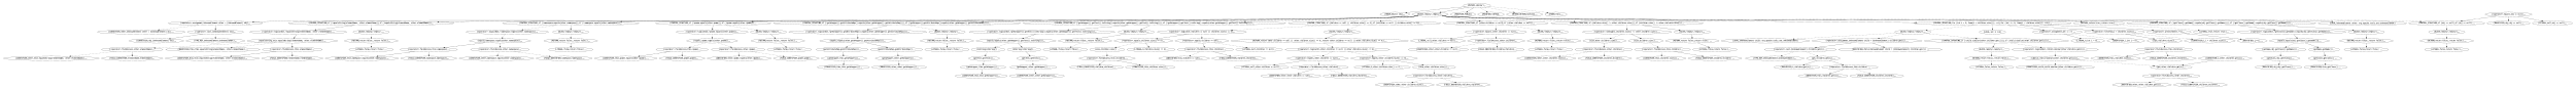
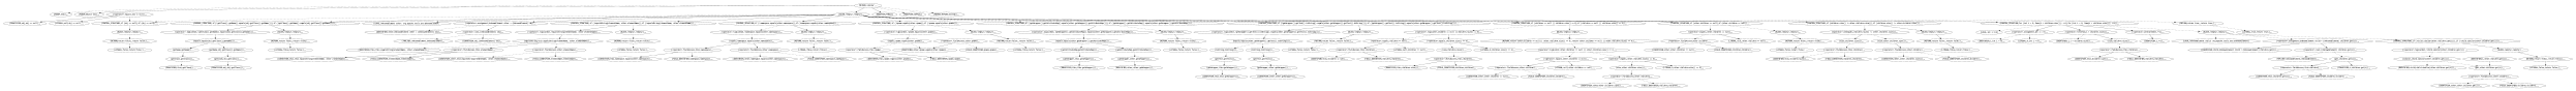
  digraph {
    fontname="Liberation Mono"
    node [fontname="Liberation Mono"]
    edge [fontname="Liberation Mono" style=solid]
    n1 [label=<(METHOD,similar)<SUB>597</SUB>>]
    n2 [label=<(PARAM,this)<SUB>597</SUB>>]
    n3 [label=<(PARAM,Object obj)<SUB>597</SUB>>]
    n4 [label=<(BLOCK,&lt;empty&gt;,&lt;empty&gt;)<SUB>597</SUB>>]
    n5 [label=<(MODIFIER,PUBLIC)>]
    n6 [label=<(MODIFIER,VIRTUAL)>]
    n7 [label=<(METHOD_RETURN,boolean)<SUB>597</SUB>>]
    n8 [label=<(CONTROL_STRUCTURE,if (obj == null),if (obj == null))<SUB>598</SUB>>]
    n9 [label=<(CONTROL_STRUCTURE,if (!getClass().getName().equals(obj.getClass().getName())),if (!getClass().getName().equals(obj.getClass().getName())))<SUB>601</SUB>>]
    n10 [label=<(LOCAL,UnknownElement other: org.apache.tools.ant.UnknownElement)>]
    n11 [label=<(&lt;operator&gt;.assignment,UnknownElement other = (UnknownElement) obj)<SUB>604</SUB>>]
    n12 [label=<(CONTROL_STRUCTURE,if (!equalsString(elementName, other.elementName)),if (!equalsString(elementName, other.elementName)))<SUB>606</SUB>>]
    n13 [label=<(CONTROL_STRUCTURE,if (!namespace.equals(other.namespace)),if (!namespace.equals(other.namespace)))<SUB>609</SUB>>]
    n14 [label=<(CONTROL_STRUCTURE,if (!qname.equals(other.qname)),if (!qname.equals(other.qname)))<SUB>612</SUB>>]
    n15 [label=<(CONTROL_STRUCTURE,if (!getWrapper().getAttributeMap().equals(other.getWrapper().getAttributeMap())),if (!getWrapper().getAttributeMap().equals(other.getWrapper().getAttributeMap())))<SUB>616</SUB>>]
    n16 [label=<(CONTROL_STRUCTURE,if (!getWrapper().getText().toString().equals(other.getWrapper().getText().toString())),if (!getWrapper().getText().toString().equals(other.getWrapper().getText().toString())))<SUB>624</SUB>>]
    n17 [label=<(CONTROL_STRUCTURE,if (children == null || children.size() == 0),if (children == null || children.size() == 0))<SUB>629</SUB>>]
    n18 [label=<(CONTROL_STRUCTURE,if (other.children == null),if (other.children == null))<SUB>632</SUB>>]
    n19 [label=<(CONTROL_STRUCTURE,if (children.size() != other.children.size()),if (children.size() != other.children.size()))<SUB>635</SUB>>]
    n20 [label=<(CONTROL_STRUCTURE,for (int i = 0; Some(i &lt; children.size()); ++i),for (int i = 0; Some(i &lt; children.size()); ++i))<SUB>638</SUB>>]
    n21 [label=<(RETURN,return true;,return true;)<SUB>644</SUB>>]
    n22 [label=<(BLOCK,&lt;empty&gt;,&lt;empty&gt;)<SUB>598</SUB>>]
    n23 [label=<(&lt;operator&gt;.logicalNot,!getClass().getName().equals(obj.getClass().getName()))<SUB>601</SUB>>]
    n24 [label=<(BLOCK,&lt;empty&gt;,&lt;empty&gt;)<SUB>601</SUB>>]
    n25 [label=<(IDENTIFIER,other,UnknownElement other = (UnknownElement) obj)<SUB>604</SUB>>]
    n26 [label=<(&lt;operator&gt;.cast,(UnknownElement) obj)<SUB>604</SUB>>]
    n27 [label=<(&lt;operator&gt;.logicalNot,!equalsString(elementName, other.elementName))<SUB>606</SUB>>]
    n28 [label=<(BLOCK,&lt;empty&gt;,&lt;empty&gt;)<SUB>606</SUB>>]
    n29 [label=<(&lt;operator&gt;.logicalNot,!namespace.equals(other.namespace))<SUB>609</SUB>>]
    n30 [label=<(BLOCK,&lt;empty&gt;,&lt;empty&gt;)<SUB>609</SUB>>]
    n31 [label=<(&lt;operator&gt;.logicalNot,!qname.equals(other.qname))<SUB>612</SUB>>]
    n32 [label=<(BLOCK,&lt;empty&gt;,&lt;empty&gt;)<SUB>612</SUB>>]
    n33 [label=<(&lt;operator&gt;.logicalNot,!getWrapper().getAttributeMap().equals(other.getWrapper().getAttributeMap()))<SUB>616</SUB>>]
    n34 [label=<(BLOCK,&lt;empty&gt;,&lt;empty&gt;)<SUB>617</SUB>>]
    n35 [label=<(&lt;operator&gt;.logicalNot,!getWrapper().getText().toString().equals(other.getWrapper().getText().toString()))<SUB>624</SUB>>]
    n36 [label=<(BLOCK,&lt;empty&gt;,&lt;empty&gt;)<SUB>625</SUB>>]
    n37 [label=<(&lt;operator&gt;.logicalOr,children == null || children.size() == 0)<SUB>629</SUB>>]
    n38 [label=<(BLOCK,&lt;empty&gt;,&lt;empty&gt;)<SUB>629</SUB>>]
    n39 [label=<(&lt;operator&gt;.equals,other.children == null)<SUB>632</SUB>>]
    n40 [label=<(BLOCK,&lt;empty&gt;,&lt;empty&gt;)<SUB>632</SUB>>]
    n41 [label=<(&lt;operator&gt;.notEquals,children.size() != other.children.size())<SUB>635</SUB>>]
    n42 [label=<(BLOCK,&lt;empty&gt;,&lt;empty&gt;)<SUB>635</SUB>>]
    n43 [label=<(LOCAL,int i: int)>]
    n44 [label=<(&lt;operator&gt;.assignment,int i = 0)<SUB>638</SUB>>]
    n45 [label=<(&lt;operator&gt;.lessThan,i &lt; children.size())<SUB>638</SUB>>]
    n46 [label=<(&lt;operator&gt;.preIncrement,++i)<SUB>638</SUB>>]
    n47 [label=<(BLOCK,&lt;empty&gt;,&lt;empty&gt;)<SUB>638</SUB>>]
    n48 [label=<(LITERAL,true,return true;)<SUB>644</SUB>>]
    n49 [label=<(&lt;operator&gt;.equals,obj == null)<SUB>598</SUB>>]
    n50 [label=<(IDENTIFIER,obj,obj == null)<SUB>598</SUB>>]
    n51 [label=<(LITERAL,null,obj == null)<SUB>598</SUB>>]
    n52 [label=<(RETURN,return false;,return false;)<SUB>599</SUB>>]
    n53 [label=<(LITERAL,false,return false;)<SUB>599</SUB>>]
    n54 [label=<(equals,equals(obj.getClass().getName()))<SUB>601</SUB>>]
    n55 [label=<(RETURN,return false;,return false;)<SUB>602</SUB>>]
    n56 [label=<(getName,getName())<SUB>601</SUB>>]
    n57 [label=<(getName,obj.getClass().getName())<SUB>601</SUB>>]
    n58 [label=<(getClass,getClass())<SUB>601</SUB>>]
    n59 [label=<(getClass,obj.getClass())<SUB>601</SUB>>]
    n60 [label=<(IDENTIFIER,this,getClass())<SUB>701</SUB>>]
    n61 [label=<(IDENTIFIER,obj,obj.getClass())<SUB>601</SUB>>]
    n62 [label=<(LITERAL,false,return false;)<SUB>602</SUB>>]
    n63 [label=<(TYPE_REF,UnknownElement,UnknownElement)<SUB>604</SUB>>]
    n64 [label=<(IDENTIFIER,obj,(UnknownElement) obj)<SUB>604</SUB>>]
    n65 [label=<(equalsString,this.equalsString(elementName, other.elementName))<SUB>606</SUB>>]
    n66 [label=<(RETURN,return false;,return false;)<SUB>607</SUB>>]
    n67 [label=<(IDENTIFIER,this,this.equalsString(elementName, other.elementName))<SUB>606</SUB>>]
    n68 [label=<(&lt;operator&gt;.fieldAccess,this.elementName)<SUB>606</SUB>>]
    n69 [label=<(&lt;operator&gt;.fieldAccess,other.elementName)<SUB>606</SUB>>]
    n70 [label=<(IDENTIFIER,this,this.equalsString(elementName, other.elementName))<SUB>606</SUB>>]
    n71 [label=<(FIELD_IDENTIFIER,elementName,elementName)<SUB>606</SUB>>]
    n72 [label=<(IDENTIFIER,other,this.equalsString(elementName, other.elementName))<SUB>606</SUB>>]
    n73 [label=<(FIELD_IDENTIFIER,elementName,elementName)<SUB>606</SUB>>]
    n74 [label=<(LITERAL,false,return false;)<SUB>607</SUB>>]
    n75 [label=<(equals,namespace.equals(other.namespace))<SUB>609</SUB>>]
    n76 [label=<(RETURN,return false;,return false;)<SUB>610</SUB>>]
    n77 [label=<(&lt;operator&gt;.fieldAccess,this.namespace)<SUB>609</SUB>>]
    n78 [label=<(&lt;operator&gt;.fieldAccess,other.namespace)<SUB>609</SUB>>]
    n79 [label=<(IDENTIFIER,this,namespace.equals(other.namespace))<SUB>609</SUB>>]
    n80 [label=<(FIELD_IDENTIFIER,namespace,namespace)<SUB>609</SUB>>]
    n81 [label=<(IDENTIFIER,other,namespace.equals(other.namespace))<SUB>609</SUB>>]
    n82 [label=<(FIELD_IDENTIFIER,namespace,namespace)<SUB>609</SUB>>]
    n83 [label=<(LITERAL,false,return false;)<SUB>610</SUB>>]
    n84 [label=<(equals,qname.equals(other.qname))<SUB>612</SUB>>]
    n85 [label=<(RETURN,return false;,return false;)<SUB>613</SUB>>]
    n86 [label=<(&lt;operator&gt;.fieldAccess,this.qname)<SUB>612</SUB>>]
    n87 [label=<(&lt;operator&gt;.fieldAccess,other.qname)<SUB>612</SUB>>]
    n88 [label=<(IDENTIFIER,this,qname.equals(other.qname))<SUB>612</SUB>>]
    n89 [label=<(FIELD_IDENTIFIER,qname,qname)<SUB>612</SUB>>]
    n90 [label=<(IDENTIFIER,other,qname.equals(other.qname))<SUB>612</SUB>>]
    n91 [label=<(FIELD_IDENTIFIER,qname,qname)<SUB>612</SUB>>]
    n92 [label=<(LITERAL,false,return false;)<SUB>613</SUB>>]
    n93 [label=<(equals,equals(other.getWrapper().getAttributeMap()))<SUB>616</SUB>>]
    n94 [label=<(RETURN,return false;,return false;)<SUB>618</SUB>>]
    n95 [label=<(getAttributeMap,getAttributeMap())<SUB>616</SUB>>]
    n96 [label=<(getAttributeMap,getAttributeMap())<SUB>617</SUB>>]
    n97 [label=<(getWrapper,this.getWrapper())<SUB>616</SUB>>]
    n98 [label=<(getWrapper,other.getWrapper())<SUB>617</SUB>>]
    n99 [label=<(IDENTIFIER,this,this.getWrapper())<SUB>616</SUB>>]
    n100 [label=<(IDENTIFIER,other,other.getWrapper())<SUB>617</SUB>>]
    n101 [label=<(LITERAL,false,return false;)<SUB>618</SUB>>]
    n102 [label=<(equals,equals(other.getWrapper().getText().toString()))<SUB>624</SUB>>]
    n103 [label=<(RETURN,return false;,return false;)<SUB>626</SUB>>]
    n104 [label=<(toString,toString())<SUB>624</SUB>>]
    n105 [label=<(toString,toString())<SUB>625</SUB>>]
    n106 [label=<(getText,getText())<SUB>624</SUB>>]
    n107 [label=<(getText,getText())<SUB>625</SUB>>]
    n108 [label=<(getWrapper,this.getWrapper())<SUB>624</SUB>>]
    n109 [label=<(IDENTIFIER,this,this.getWrapper())<SUB>624</SUB>>]
    n110 [label=<(getWrapper,other.getWrapper())<SUB>625</SUB>>]
    n111 [label=<(IDENTIFIER,other,other.getWrapper())<SUB>625</SUB>>]
    n112 [label=<(LITERAL,false,return false;)<SUB>626</SUB>>]
    n113 [label=<(&lt;operator&gt;.equals,children == null)<SUB>629</SUB>>]
    n114 [label=<(&lt;operator&gt;.equals,children.size() == 0)<SUB>629</SUB>>]
    n115 [label=<(RETURN,return other.children == null || other.children.size() == 0;,return other.children == null || other.children.size() == 0;)<SUB>630</SUB>>]
    n116 [label=<(&lt;operator&gt;.fieldAccess,this.children)<SUB>629</SUB>>]
    n117 [label=<(LITERAL,null,children == null)<SUB>629</SUB>>]
    n118 [label=<(size,children.size())<SUB>629</SUB>>]
    n119 [label=<(LITERAL,0,children.size() == 0)<SUB>629</SUB>>]
    n120 [label=<(IDENTIFIER,this,children == null)<SUB>629</SUB>>]
    n121 [label=<(FIELD_IDENTIFIER,children,children)<SUB>629</SUB>>]
    n122 [label=<(&lt;operator&gt;.fieldAccess,this.children)<SUB>629</SUB>>]
    n123 [label=<(IDENTIFIER,this,children.size())<SUB>629</SUB>>]
    n124 [label=<(FIELD_IDENTIFIER,children,children)<SUB>629</SUB>>]
    n125 [label=<(&lt;operator&gt;.logicalOr,other.children == null || other.children.size() == 0)<SUB>630</SUB>>]
    n126 [label=<(&lt;operator&gt;.equals,other.children == null)<SUB>630</SUB>>]
    n127 [label=<(&lt;operator&gt;.equals,other.children.size() == 0)<SUB>630</SUB>>]
    n128 [label=<(&lt;operator&gt;.fieldAccess,other.children)<SUB>630</SUB>>]
    n129 [label=<(LITERAL,null,other.children == null)<SUB>630</SUB>>]
    n130 [label=<(size,other.children.size())<SUB>630</SUB>>]
    n131 [label=<(LITERAL,0,other.children.size() == 0)<SUB>630</SUB>>]
    n132 [label=<(IDENTIFIER,other,other.children == null)<SUB>630</SUB>>]
    n133 [label=<(FIELD_IDENTIFIER,children,children)<SUB>630</SUB>>]
    n134 [label=<(&lt;operator&gt;.fieldAccess,other.children)<SUB>630</SUB>>]
    n135 [label=<(IDENTIFIER,other,other.children.size())<SUB>630</SUB>>]
    n136 [label=<(FIELD_IDENTIFIER,children,children)<SUB>630</SUB>>]
    n137 [label=<(&lt;operator&gt;.fieldAccess,other.children)<SUB>632</SUB>>]
    n138 [label=<(LITERAL,null,other.children == null)<SUB>632</SUB>>]
    n139 [label=<(RETURN,return false;,return false;)<SUB>633</SUB>>]
    n140 [label=<(IDENTIFIER,other,other.children == null)<SUB>632</SUB>>]
    n141 [label=<(FIELD_IDENTIFIER,children,children)<SUB>632</SUB>>]
    n142 [label=<(LITERAL,false,return false;)<SUB>633</SUB>>]
    n143 [label=<(size,children.size())<SUB>635</SUB>>]
    n144 [label=<(size,other.children.size())<SUB>635</SUB>>]
    n145 [label=<(RETURN,return false;,return false;)<SUB>636</SUB>>]
    n146 [label=<(&lt;operator&gt;.fieldAccess,this.children)<SUB>635</SUB>>]
    n147 [label=<(&lt;operator&gt;.fieldAccess,other.children)<SUB>635</SUB>>]
    n148 [label=<(IDENTIFIER,this,children.size())<SUB>635</SUB>>]
    n149 [label=<(FIELD_IDENTIFIER,children,children)<SUB>635</SUB>>]
    n150 [label=<(IDENTIFIER,other,other.children.size())<SUB>635</SUB>>]
    n151 [label=<(FIELD_IDENTIFIER,children,children)<SUB>635</SUB>>]
    n152 [label=<(LITERAL,false,return false;)<SUB>636</SUB>>]
    n153 [label=<(IDENTIFIER,i,int i = 0)<SUB>638</SUB>>]
    n154 [label=<(LITERAL,0,int i = 0)<SUB>638</SUB>>]
    n155 [label=<(IDENTIFIER,i,i &lt; children.size())<SUB>638</SUB>>]
    n156 [label=<(size,children.size())<SUB>638</SUB>>]
    n157 [label=<(IDENTIFIER,i,++i)<SUB>638</SUB>>]
    n158 [label=<(LOCAL,UnknownElement child: org.apache.tools.ant.UnknownElement)>]
    n159 [label=<(&lt;operator&gt;.assignment,UnknownElement child = (UnknownElement) children.get(i))<SUB>639</SUB>>]
    n160 [label=<(CONTROL_STRUCTURE,if (!child.similar(other.children.get(i))),if (!child.similar(other.children.get(i))))<SUB>640</SUB>>]
    n161 [label=<(&lt;operator&gt;.fieldAccess,this.children)<SUB>638</SUB>>]
    n162 [label=<(IDENTIFIER,this,children.size())<SUB>638</SUB>>]
    n163 [label=<(FIELD_IDENTIFIER,children,children)<SUB>638</SUB>>]
    n164 [label=<(IDENTIFIER,child,UnknownElement child = (UnknownElement) children.get(i))<SUB>639</SUB>>]
    n165 [label=<(&lt;operator&gt;.cast,(UnknownElement) children.get(i))<SUB>639</SUB>>]
    n166 [label=<(&lt;operator&gt;.logicalNot,!child.similar(other.children.get(i)))<SUB>640</SUB>>]
    n167 [label=<(BLOCK,&lt;empty&gt;,&lt;empty&gt;)<SUB>640</SUB>>]
    n168 [label=<(TYPE_REF,UnknownElement,UnknownElement)<SUB>639</SUB>>]
    n169 [label=<(get,children.get(i))<SUB>639</SUB>>]
    n170 [label=<(&lt;operator&gt;.fieldAccess,this.children)<SUB>639</SUB>>]
    n171 [label=<(IDENTIFIER,i,children.get(i))<SUB>639</SUB>>]
    n172 [label=<(IDENTIFIER,this,children.get(i))<SUB>639</SUB>>]
    n173 [label=<(FIELD_IDENTIFIER,children,children)<SUB>639</SUB>>]
    n174 [label=<(similar,child.similar(other.children.get(i)))<SUB>640</SUB>>]
    n175 [label=<(RETURN,return false;,return false;)<SUB>641</SUB>>]
    n176 [label=<(IDENTIFIER,child,child.similar(other.children.get(i)))<SUB>640</SUB>>]
    n177 [label=<(get,other.children.get(i))<SUB>640</SUB>>]
    n178 [label=<(&lt;operator&gt;.fieldAccess,other.children)<SUB>640</SUB>>]
    n179 [label=<(IDENTIFIER,other,other.children.get(i))<SUB>640</SUB>>]
    n180 [label=<(FIELD_IDENTIFIER,children,children)<SUB>640</SUB>>]
    n181 [label=<(IDENTIFIER,i,other.children.get(i))<SUB>640</SUB>>]
    n182 [label=<(LITERAL,false,return false;)<SUB>641</SUB>>]
    n1 -> n2 [style=dashed]
    n1 -> n3
    n1 -> n4
    n1 -> n5
    n1 -> n6 [style=dashed]
    n1 -> n7 [style=dashed]
    n4 -> n8 [style=dashed]
    n4 -> n9
    n4 -> n10
    n4 -> n11
    n4 -> n12
    n4 -> n13
    n4 -> n14 [style=dashed]
    n4 -> n15 [style=dashed]
    n4 -> n16 [style=dashed]
    n4 -> n17 [style=dashed]
    n4 -> n18
    n4 -> n19 [style=dashed]
    n4 -> n20
    n4 -> n21 [style=dashed]
    n8 -> n22 [style=dashed]
    n9 -> n23
    n9 -> n24
    n11 -> n25 [style=dashed]
    n11 -> n26
    n12 -> n27
    n12 -> n28 [style=dashed]
    n13 -> n29 [style=dashed]
    n13 -> n30
    n14 -> n31
    n14 -> n32 [style=dashed]
    n15 -> n33
    n15 -> n34 [style=dashed]
    n16 -> n35
    n16 -> n36
    n17 -> n37 [style=dashed]
    n17 -> n38 [style=dashed]
    n18 -> n39 [style=dashed]
    n18 -> n40 [style=dashed]
    n19 -> n41 [style=dashed]
    n19 -> n42
    n20 -> n43 [style=dashed]
    n20 -> n44
    n20 -> n45
    n20 -> n46
    n20 -> n47 [style=dashed]
    n21 -> n48 [style=dashed]
    n22 -> n52 [style=dashed]
    n23 -> n54
    n24 -> n55
    n26 -> n63 [style=dashed]
    n26 -> n64
    n27 -> n65
    n28 -> n66 [style=dashed]
    n29 -> n75 [style=dashed]
    n30 -> n76 [style=dashed]
    n31 -> n84 [style=dashed]
    n32 -> n85
    n33 -> n93
    n34 -> n94
    n35 -> n102
    n36 -> n103
    n37 -> n113 [style=dashed]
    n37 -> n114
    n38 -> n115
    n39 -> n137 [style=dashed]
    n39 -> n138
    n40 -> n139
    n41 -> n143
    n41 -> n144 [style=dashed]
    n42 -> n145
    n44 -> n153 [style=dashed]
    n44 -> n154
    n45 -> n155 [style=dashed]
    n45 -> n156
    n46 -> n157
    n47 -> n158 [style=dashed]
    n47 -> n159 [style=dashed]
    n47 -> n160 [style=dashed]
    n49 -> n8
    n49 -> n50
    n49 -> n51
    n52 -> n53
    n54 -> n56
    n54 -> n57 [style=dashed]
    n55 -> n62
    n56 -> n58
    n57 -> n59 [style=dashed]
    n58 -> n60 [style=dashed]
    n59 -> n61
    n65 -> n67 [style=dashed]
    n65 -> n68
    n65 -> n69 [style=dashed]
    n66 -> n74 [style=dashed]
    n68 -> n70
    n68 -> n71
    n69 -> n72 [style=dashed]
    n69 -> n73
    n75 -> n77
    n75 -> n78
    n76 -> n83
    n77 -> n79
    n77 -> n80
    n78 -> n81 [style=dashed]
    n78 -> n82 [style=dashed]
    n84 -> n86 [style=dashed]
-   n84 -> n87 [style=dashed]
+   n84 -> n90 [style=dashed]
    n85 -> n92 [style=dashed]
    n86 -> n88
    n86 -> n89
    n87 -> n90
    n87 -> n91 [style=dashed]
    n93 -> n95 [style=dashed]
    n93 -> n96
    n94 -> n101
    n95 -> n97
    n96 -> n98 [style=dashed]
    n97 -> n99
    n98 -> n100
    n102 -> n104 [style=dashed]
    n102 -> n105
    n103 -> n112 [style=dashed]
    n104 -> n106 [style=dashed]
    n105 -> n107
    n106 -> n108
    n107 -> n110 [style=dashed]
    n108 -> n109
    n110 -> n111 [style=dashed]
    n113 -> n116
    n113 -> n117 [style=dashed]
    n114 -> n118 [style=dashed]
    n114 -> n119
    n115 -> n125 [style=dashed]
    n116 -> n120 [style=dashed]
    n116 -> n121
    n118 -> n122 [style=dashed]
    n122 -> n123
    n122 -> n124
    n125 -> n126 [style=dashed]
    n125 -> n127 [style=dashed]
    n126 -> n128
    n126 -> n129
    n127 -> n130
    n127 -> n131
    n128 -> n132
    n128 -> n133 [style=dashed]
    n130 -> n134
    n134 -> n135 [style=dashed]
    n134 -> n136 [style=dashed]
    n137 -> n140 [style=dashed]
    n137 -> n141
    n139 -> n142 [style=dashed]
    n143 -> n146 [style=dashed]
    n144 -> n147
    n145 -> n152
    n146 -> n148 [style=dashed]
    n146 -> n149
    n147 -> n150 [style=dashed]
    n147 -> n151 [style=dashed]
    n156 -> n161 [style=dashed]
    n159 -> n164
    n159 -> n165
    n160 -> n166 [style=dashed]
    n160 -> n167
    n161 -> n162
    n161 -> n163
    n165 -> n168 [style=dashed]
    n165 -> n169 [style=dashed]
    n166 -> n174 [style=dashed]
    n167 -> n175
    n169 -> n170
    n169 -> n171
    n170 -> n172
    n170 -> n173 [style=dashed]
    n174 -> n176 [style=dashed]
    n174 -> n177 [style=dashed]
    n175 -> n182
    n177 -> n178 [style=dashed]
    n178 -> n179 [style=dashed]
    n178 -> n180 [style=dashed]
    n181 -> n177
  }
